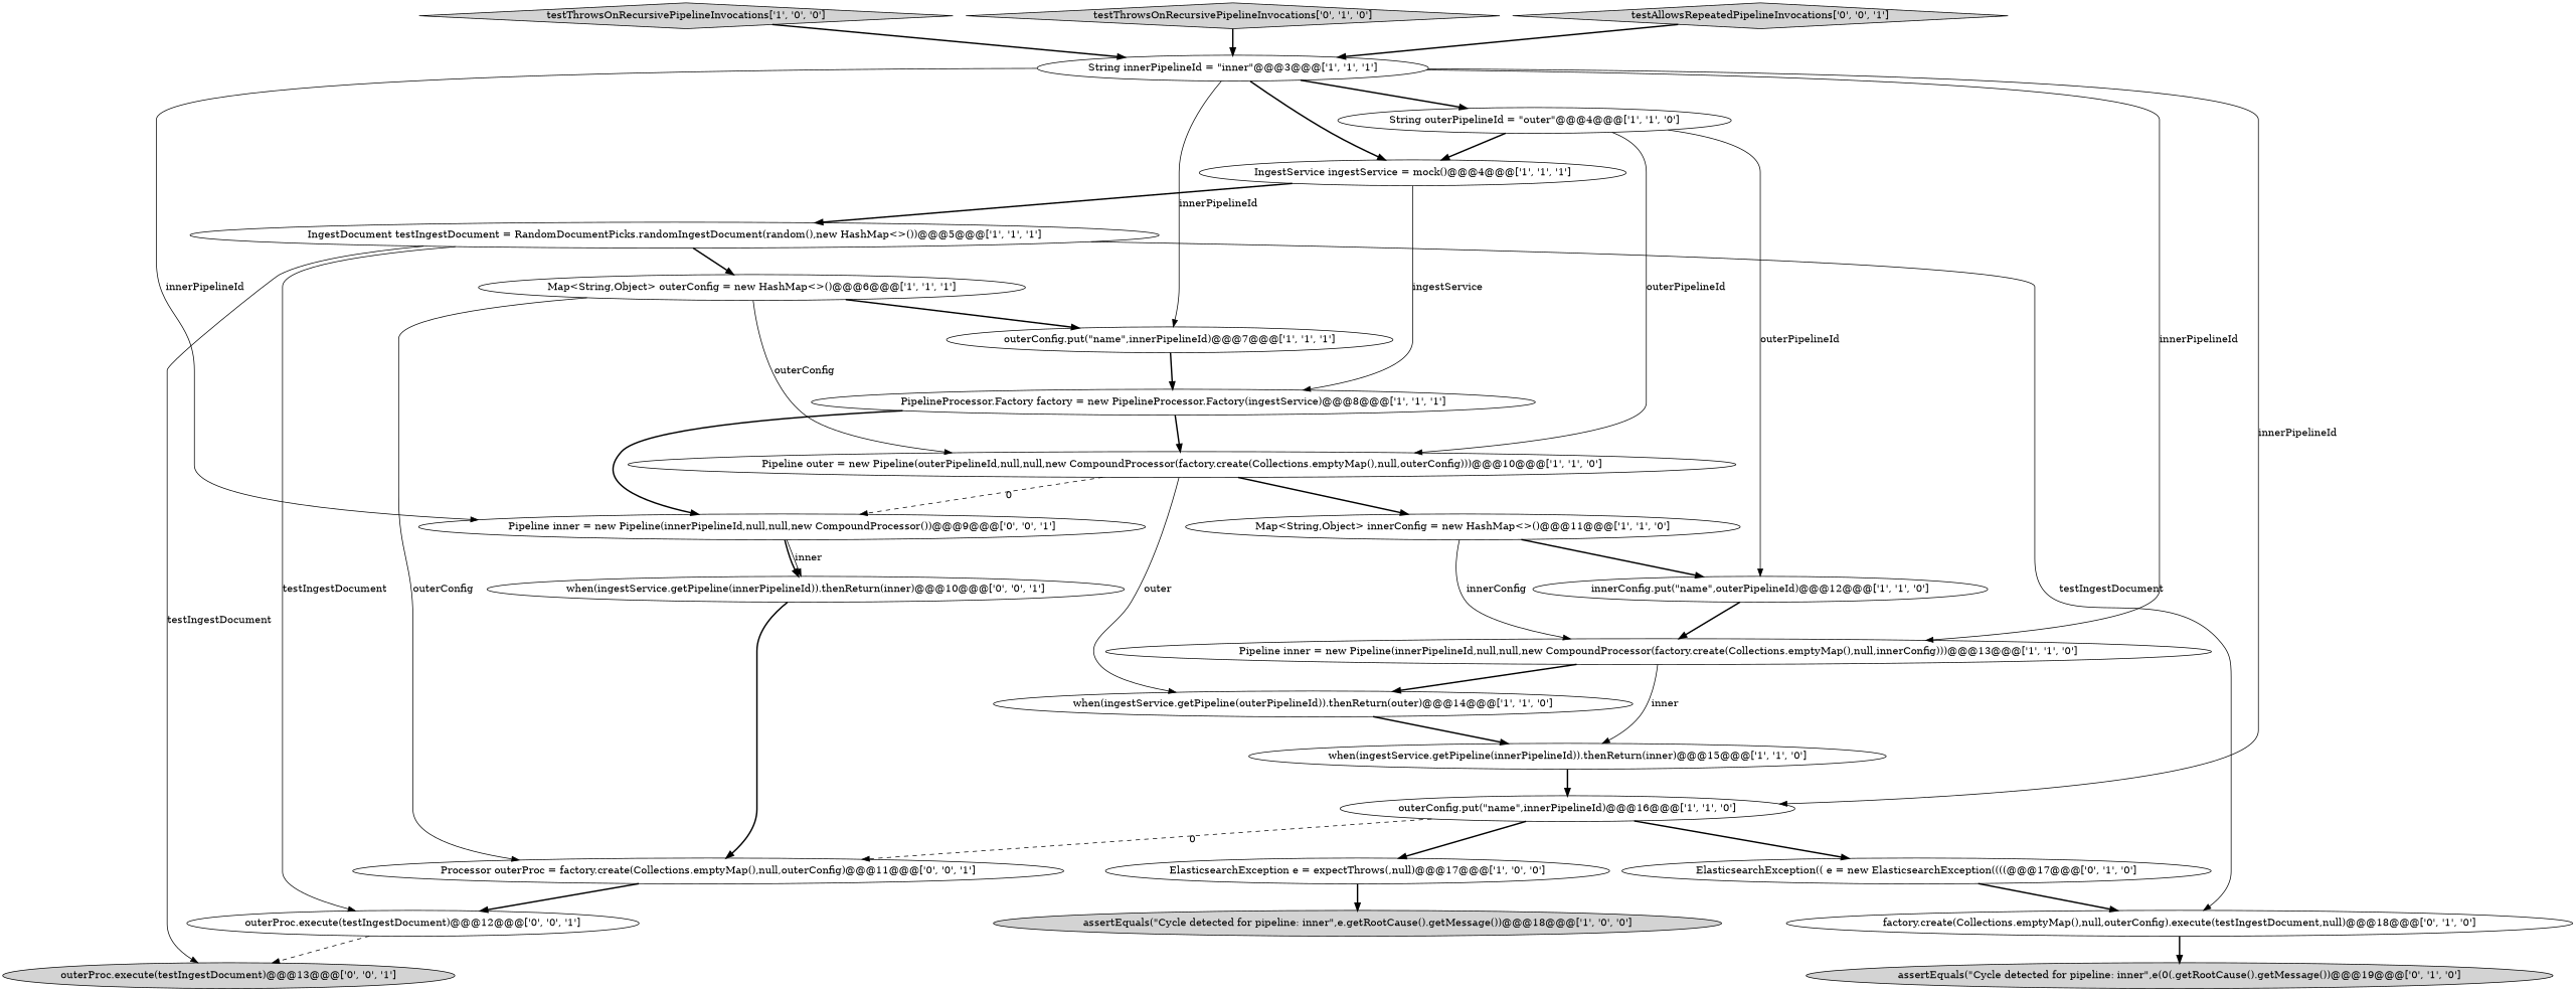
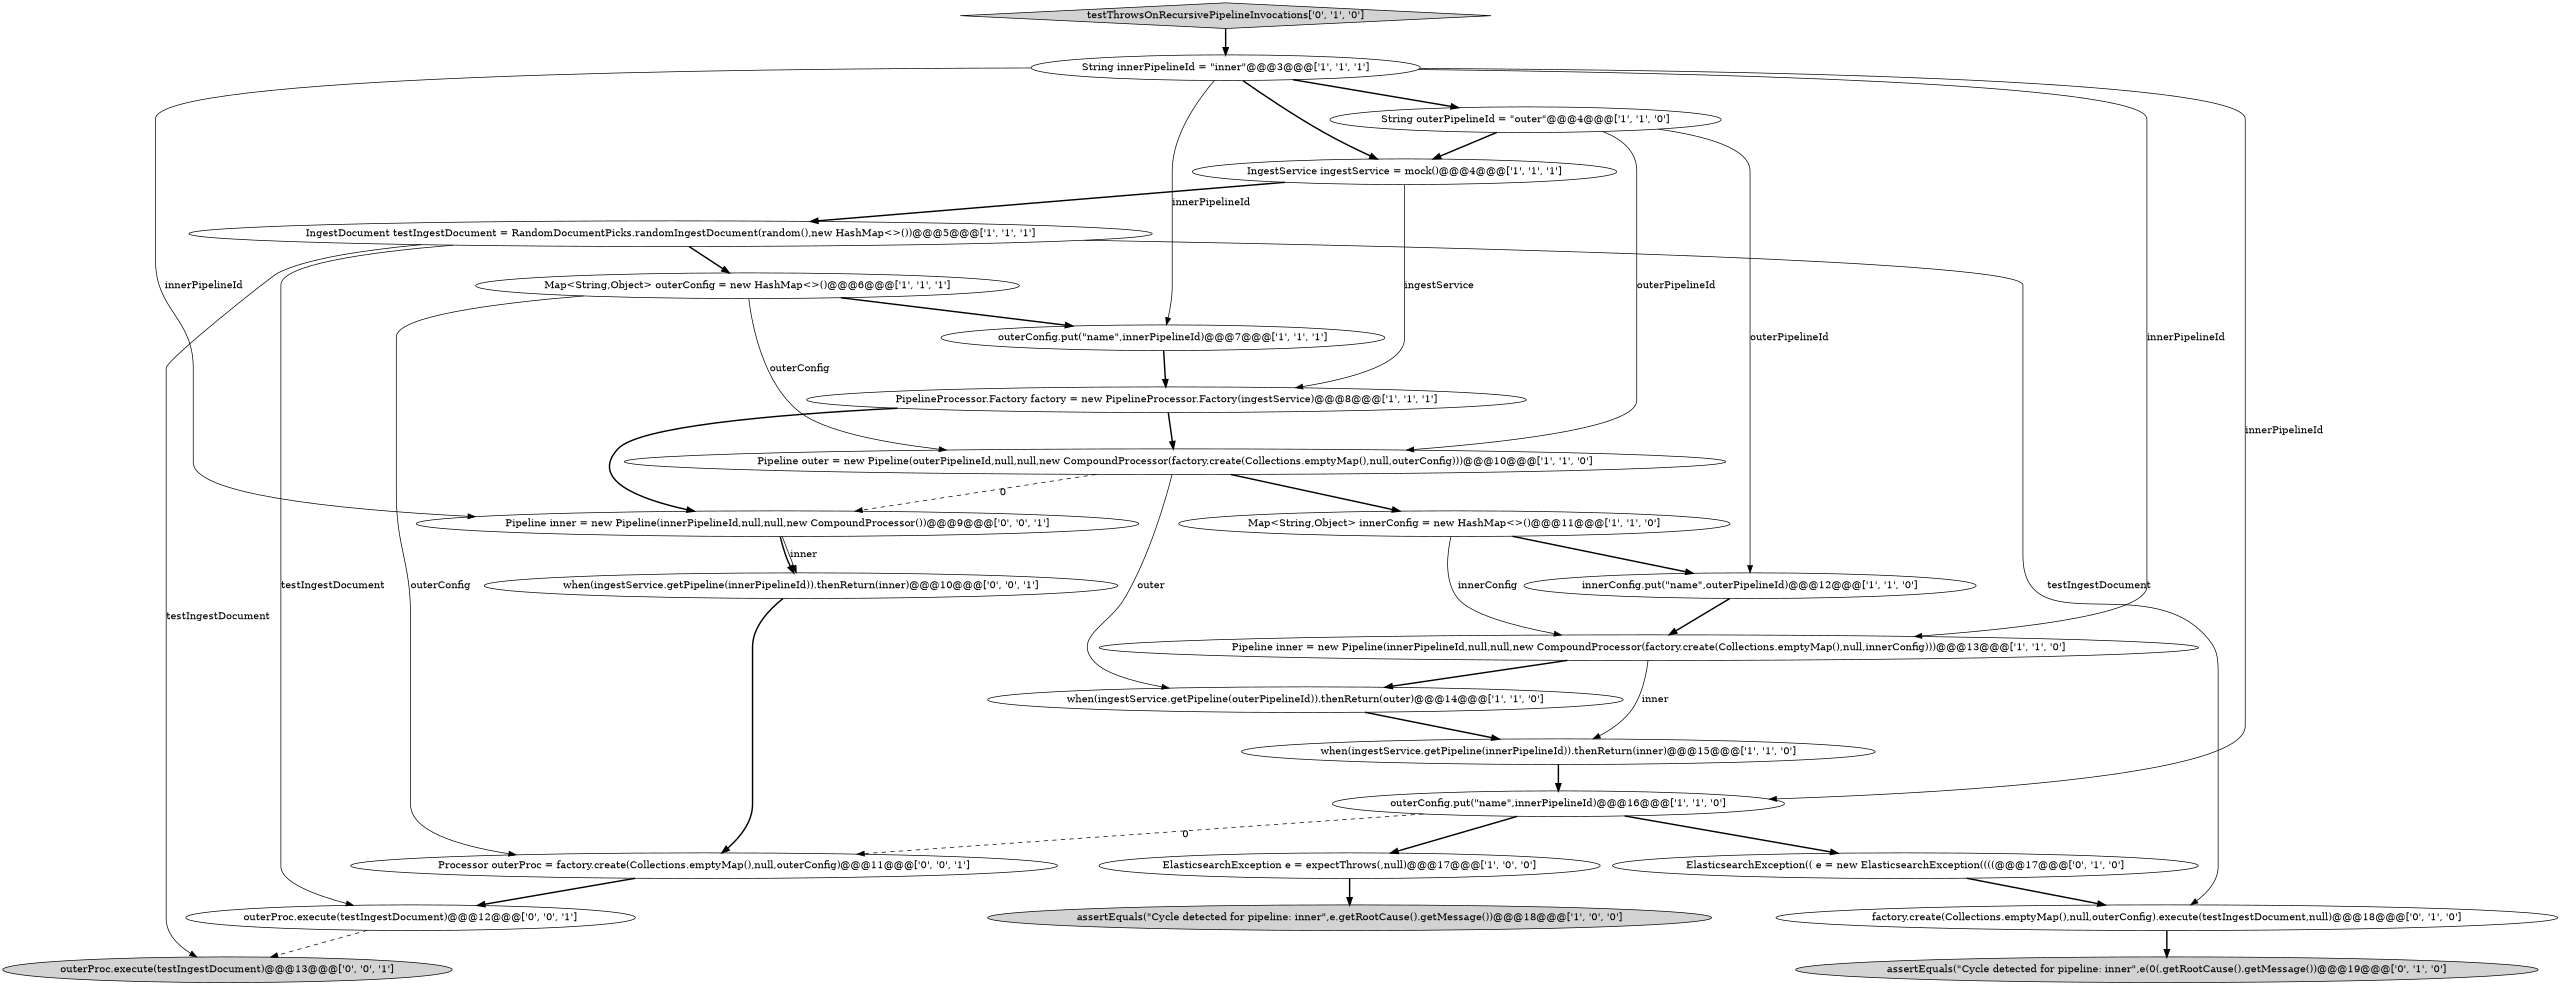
  digraph {
    node [fillcolor=white shape=ellipse style=filled]
    edge [style=bold]
    n1 [label="Map<String,Object> outerConfig = new HashMap<>()@@@6@@@['1', '1', '1']"]
    n2 [label="Pipeline outer = new Pipeline(outerPipelineId,null,null,new CompoundProcessor(factory.create(Collections.emptyMap(),null,outerConfig)))@@@10@@@['1', '1', '0']"]
    n3 [label="outerConfig.put(\"name\",innerPipelineId)@@@7@@@['1', '1', '1']"]
    n4 [label="Processor outerProc = factory.create(Collections.emptyMap(),null,outerConfig)@@@11@@@['0', '0', '1']"]
    n5 [label="Pipeline inner = new Pipeline(innerPipelineId,null,null,new CompoundProcessor())@@@9@@@['0', '0', '1']"]
    n6 [label="when(ingestService.getPipeline(outerPipelineId)).thenReturn(outer)@@@14@@@['1', '1', '0']"]
    n7 [label="Map<String,Object> innerConfig = new HashMap<>()@@@11@@@['1', '1', '0']"]
    n8 [label="PipelineProcessor.Factory factory = new PipelineProcessor.Factory(ingestService)@@@8@@@['1', '1', '1']"]
    n9 [label="outerProc.execute(testIngestDocument)@@@12@@@['0', '0', '1']"]
    n10 [fillcolor=lightgray label="assertEquals(\"Cycle detected for pipeline: inner\",e(0(.getRootCause().getMessage())@@@19@@@['0', '1', '0']"]
    n11 [label="when(ingestService.getPipeline(innerPipelineId)).thenReturn(inner)@@@15@@@['1', '1', '0']"]
    n12 [label="outerConfig.put(\"name\",innerPipelineId)@@@16@@@['1', '1', '0']"]
    n13 [label="ElasticsearchException e = expectThrows(,null)@@@17@@@['1', '0', '0']"]
    n14 [label="ElasticsearchException(( e = new ElasticsearchException((((@@@17@@@['0', '1', '0']"]
    n15 [fillcolor=lightgray label="assertEquals(\"Cycle detected for pipeline: inner\",e.getRootCause().getMessage())@@@18@@@['1', '0', '0']"]
    n16 [label="when(ingestService.getPipeline(innerPipelineId)).thenReturn(inner)@@@10@@@['0', '0', '1']"]
    n17 [label="Pipeline inner = new Pipeline(innerPipelineId,null,null,new CompoundProcessor(factory.create(Collections.emptyMap(),null,innerConfig)))@@@13@@@['1', '1', '0']"]
    n18 [label="IngestDocument testIngestDocument = RandomDocumentPicks.randomIngestDocument(random(),new HashMap<>())@@@5@@@['1', '1', '1']"]
    n19 [fillcolor=lightgray label="outerProc.execute(testIngestDocument)@@@13@@@['0', '0', '1']"]
    n20 [label="factory.create(Collections.emptyMap(),null,outerConfig).execute(testIngestDocument,null)@@@18@@@['0', '1', '0']"]
    n21 [label="innerConfig.put(\"name\",outerPipelineId)@@@12@@@['1', '1', '0']"]
-   n22 [fillcolor=lightgray label="testThrowsOnRecursivePipelineInvocations['1', '0', '0']" shape=diamond]
    n23 [label="String innerPipelineId = \"inner\"@@@3@@@['1', '1', '1']"]
    n24 [label="IngestService ingestService = mock()@@@4@@@['1', '1', '1']"]
    n25 [label="String outerPipelineId = \"outer\"@@@4@@@['1', '1', '0']"]
    n26 [fillcolor=lightgray label="testThrowsOnRecursivePipelineInvocations['0', '1', '0']" shape=diamond]
-   n27 [fillcolor=lightgray label="testAllowsRepeatedPipelineInvocations['0', '0', '1']" shape=diamond]
    n1 -> n2 [label=outerConfig style=solid]
    n1 -> n3
    n1 -> n4 [label=outerConfig style=solid]
    n2 -> n5 [label=0 style=dashed]
    n2 -> n6 [label=outer style=solid]
    n2 -> n7
    n3 -> n8
    n4 -> n9
    n5 -> n16
    n5 -> n16 [label=inner style=solid]
    n6 -> n11
    n7 -> n17 [label=innerConfig style=solid]
    n7 -> n21
    n8 -> n2
    n8 -> n5
    n9 -> n19 [style=dashed]
    n11 -> n12
    n12 -> n4 [label=0 style=dashed]
    n12 -> n13
    n12 -> n14
    n13 -> n15
    n14 -> n20
    n16 -> n4
    n17 -> n6
    n17 -> n11 [label=inner style=solid]
    n18 -> n1
    n18 -> n9 [label=testIngestDocument style=solid]
    n18 -> n19 [label=testIngestDocument style=solid]
    n18 -> n20 [label=testIngestDocument style=solid]
    n20 -> n10
    n21 -> n17
-   n22 -> n23
    n23 -> n3 [label=innerPipelineId style=solid]
    n23 -> n5 [label=innerPipelineId style=solid]
    n23 -> n12 [label=innerPipelineId style=solid]
    n23 -> n17 [label=innerPipelineId style=solid]
    n23 -> n24
    n23 -> n25
    n24 -> n8 [label=ingestService style=solid]
    n24 -> n18
    n25 -> n2 [label=outerPipelineId style=solid]
    n25 -> n21 [label=outerPipelineId style=solid]
    n25 -> n24
    n26 -> n23
-   n27 -> n23
  }
